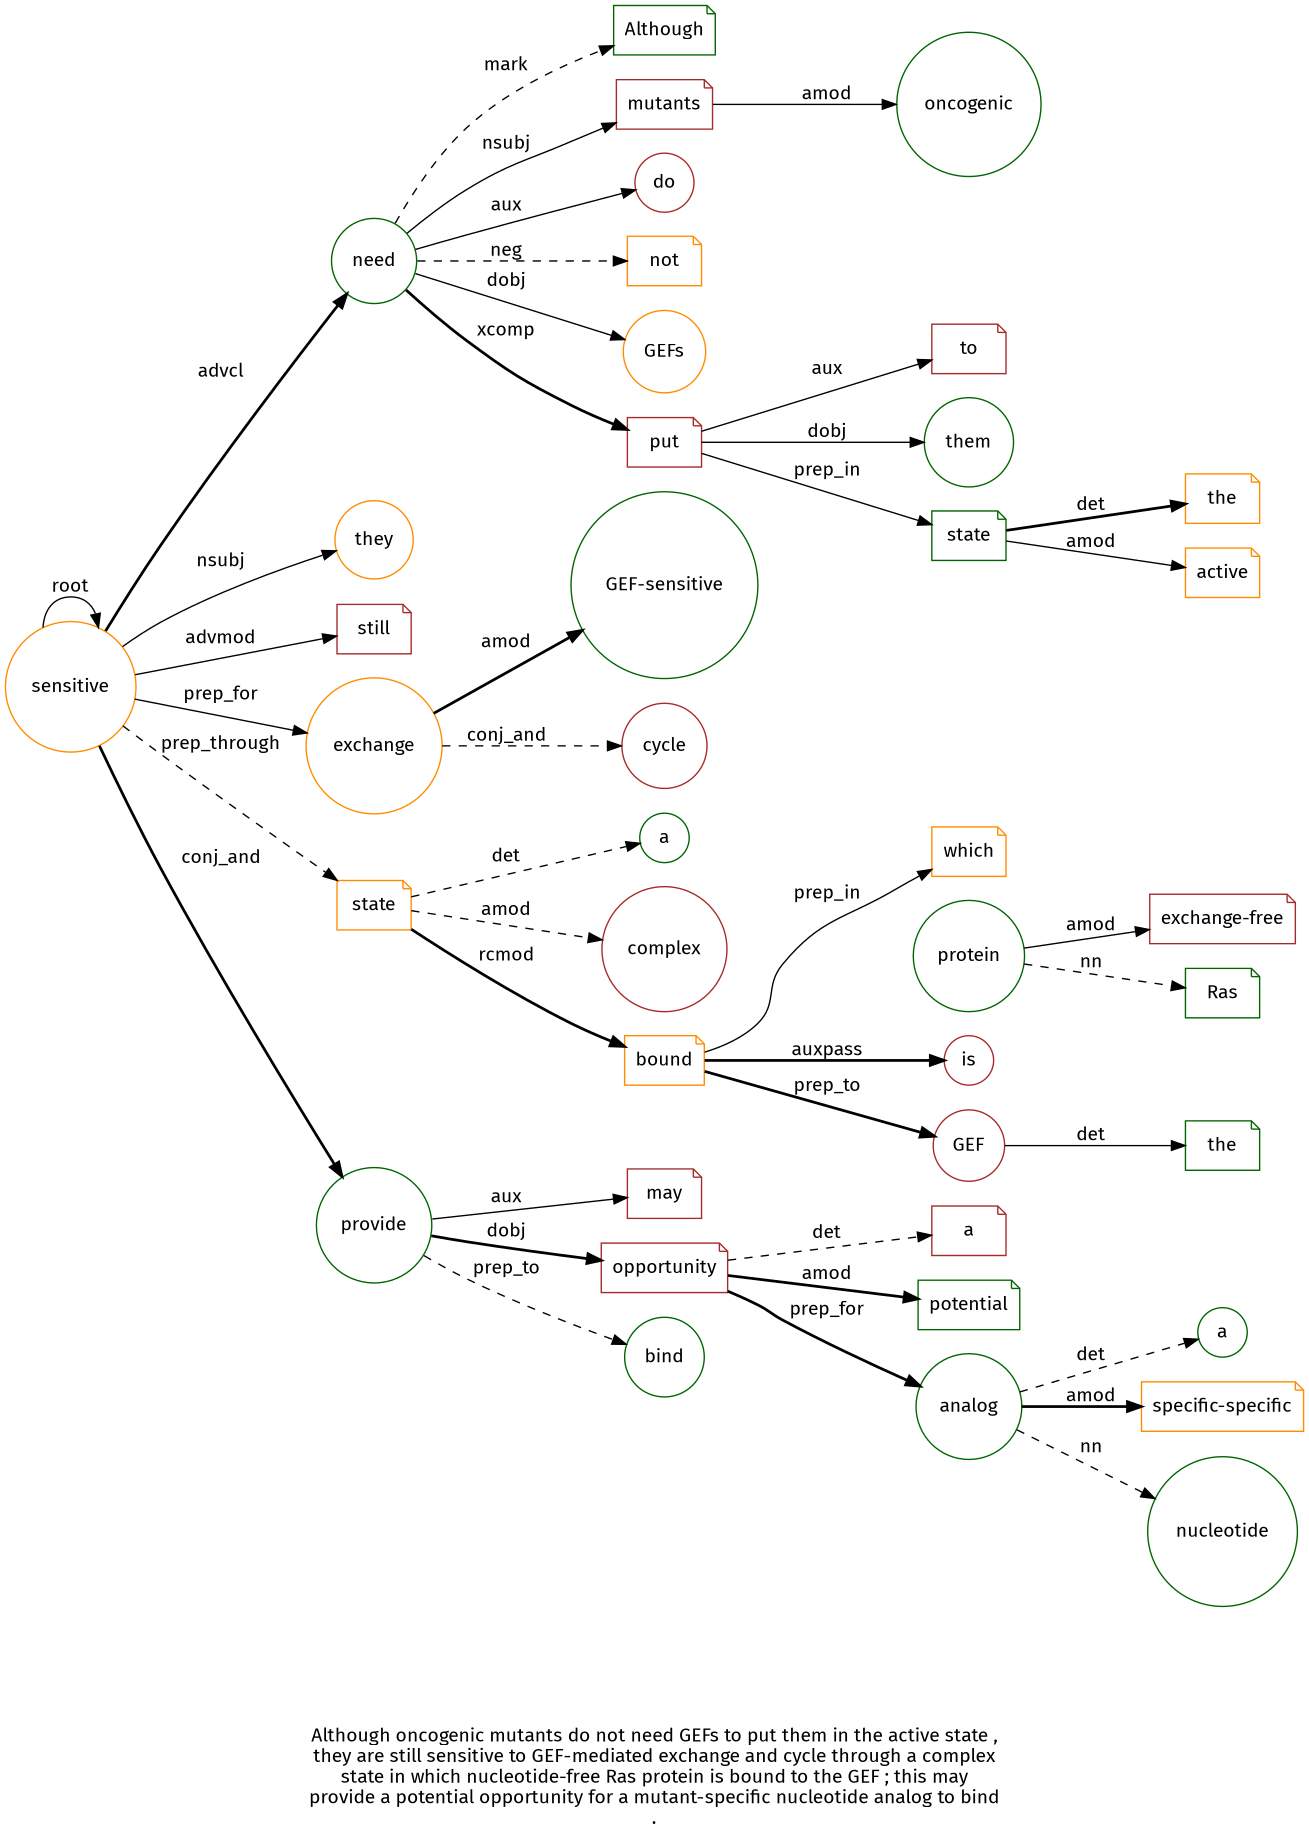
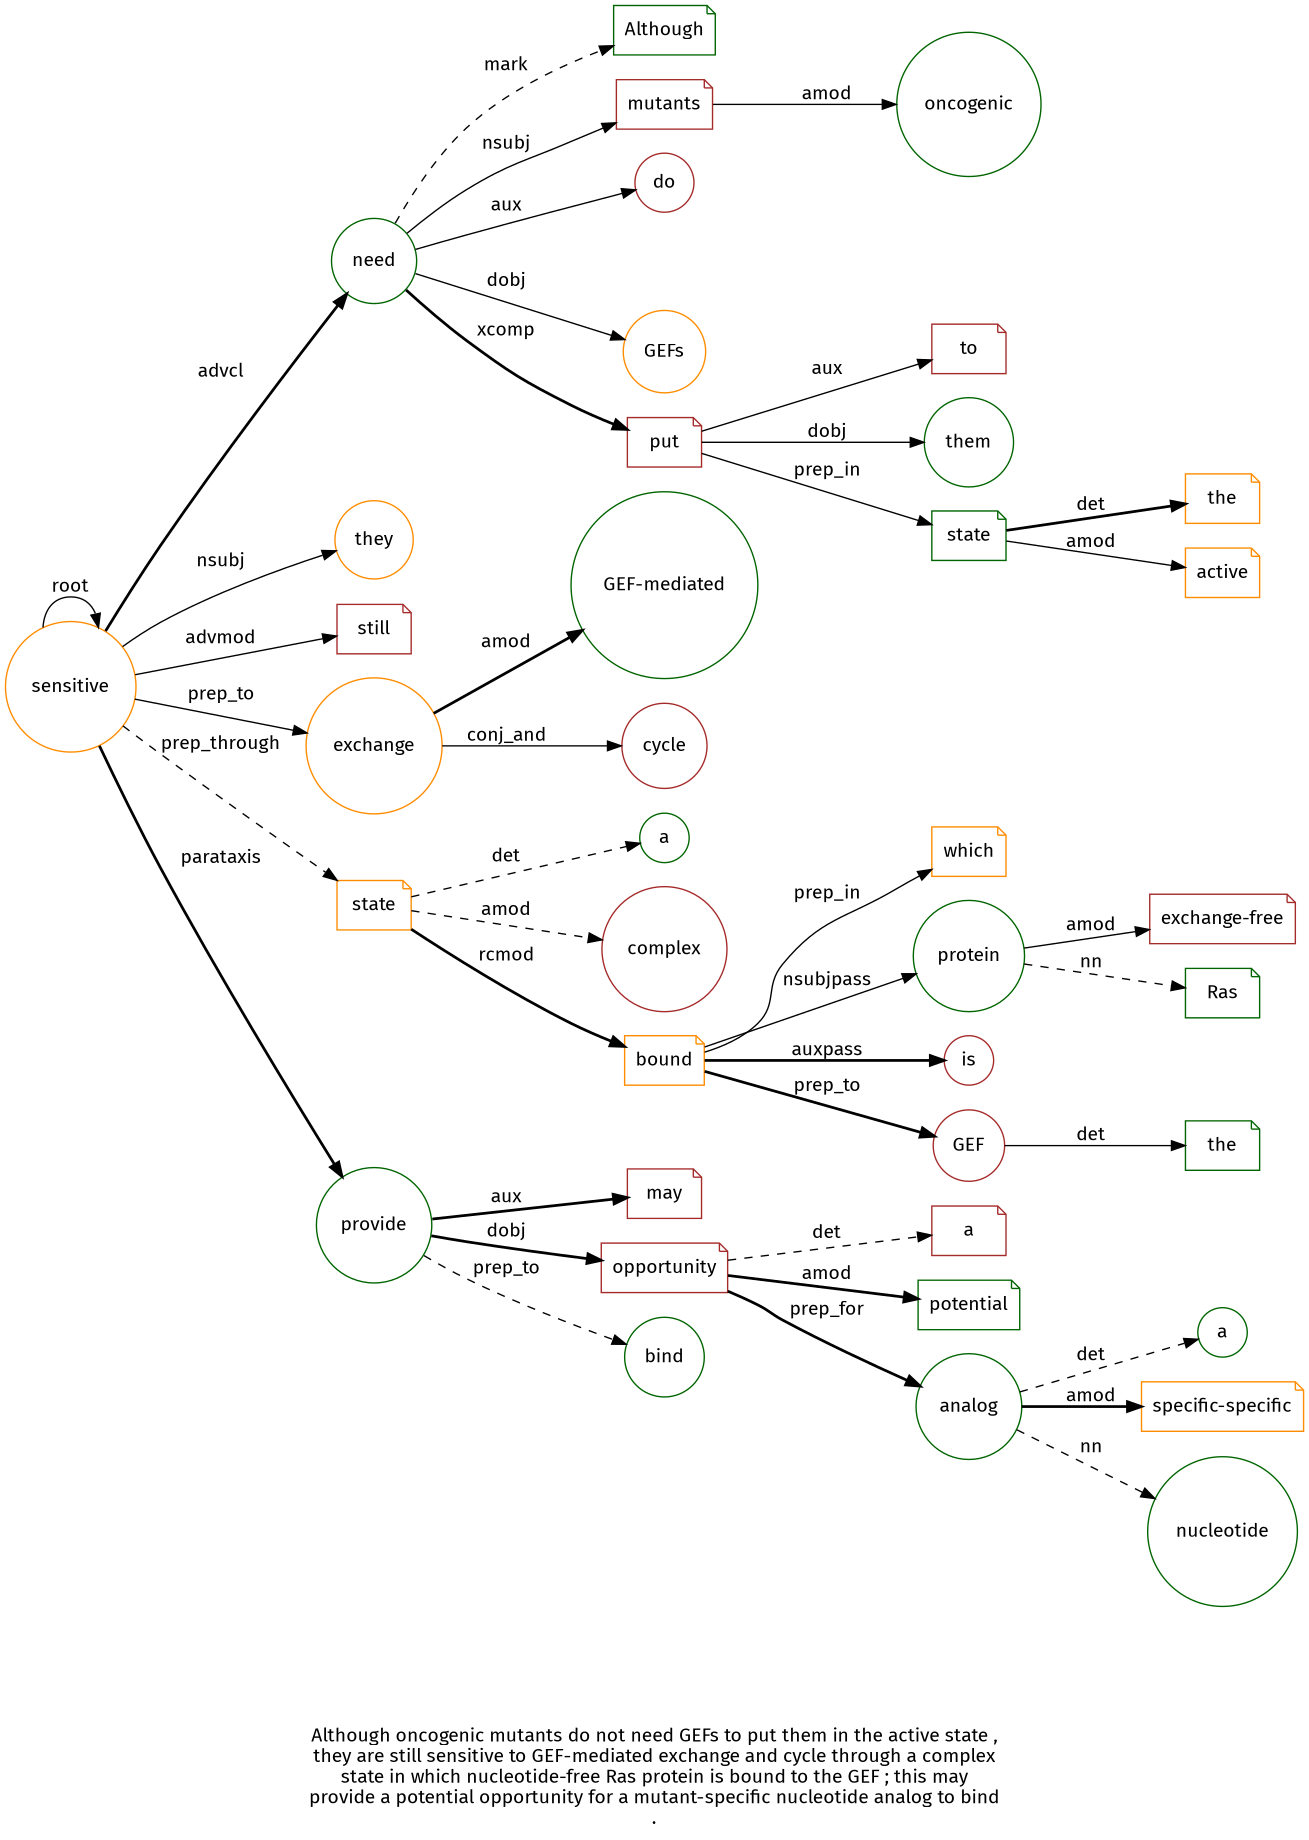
  digraph {
    fontname="Fira Sans"
    label="Although oncogenic mutants do not need GEFs to put them in the active state ,\nthey are still sensitive to GEF-mediated exchange and cycle through a complex\nstate in which nucleotide-free Ras protein is bound to the GEF ; this may\nprovide a potential opportunity for a mutant-specific nucleotide analog to bind\n."
    rankdir=LR
    node [color=darkgreen fillcolor=white fontname="Fira Sans" shape=circle style=filled]
    edge [fontname="Fira Sans" style=solid]
    n1 [label=need]
    n2 [label=Although shape=note]
    n3 [color=brown label=mutants shape=note]
    n4 [color=brown label=do]
-   n5 [color=darkorange label=not shape=note]
    n6 [color=darkorange label=GEFs]
    n7 [color=brown label=put shape=note]
    n8 [label=oncogenic]
    n9 [color=brown label=to shape=note]
    n10 [label=them]
    n11 [label=state shape=note]
    n12 [color=darkorange label=sensitive]
    n13 [color=darkorange label=they]
    n14 [color=brown label=still shape=note]
    n15 [color=darkorange label=exchange]
    n16 [color=darkorange label=state shape=note]
    n17 [label=provide]
-   n18 [label="GEF-sensitive"]
+   n18 [label="GEF-mediated"]
    n19 [color=brown label=cycle]
    n20 [label=a]
    n21 [color=brown label=complex]
    n22 [color=darkorange label=bound shape=note]
    n23 [color=brown label=may shape=note]
    n24 [color=brown label=opportunity shape=note]
    n25 [label=bind]
    n26 [color=darkorange label=the shape=note]
    n27 [color=darkorange label=active shape=note]
    n28 [color=darkorange label=which shape=note]
    n29 [label=protein]
    n30 [color=brown label=is]
    n31 [color=brown label=GEF]
    n32 [color=brown label="exchange-free" shape=note]
    n33 [label=Ras shape=note]
    n34 [label=the shape=note]
    n35 [color=brown label=a shape=note]
    n36 [label=potential shape=note]
    n37 [label=analog]
    n38 [label=a]
    n39 [color=darkorange label="specific-specific" shape=note]
    n40 [label=nucleotide]
    n1 -> n2 [label=mark style=dashed]
    n1 -> n3 [label=nsubj]
    n1 -> n4 [label=aux]
-   n1 -> n5 [label=neg style=dashed]
    n1 -> n6 [label=dobj]
    n1 -> n7 [label=xcomp style=bold]
    n3 -> n8 [label=amod]
    n7 -> n9 [label=aux]
    n7 -> n10 [label=dobj]
    n7 -> n11 [label=prep_in]
    n11 -> n26 [label=det style=bold]
    n11 -> n27 [label=amod]
    n12 -> n1 [label=advcl style=bold]
    n12 -> n12 [label=root]
    n12 -> n13 [label=nsubj]
    n12 -> n14 [label=advmod]
-   n12 -> n15 [label=prep_for]
+   n12 -> n15 [label=prep_to]
    n12 -> n16 [label=prep_through style=dashed]
-   n12 -> n17 [label=conj_and style=bold]
+   n12 -> n17 [label=parataxis style=bold]
    n15 -> n18 [label=amod style=bold]
-   n15 -> n19 [label=conj_and style=dashed]
+   n15 -> n19 [label=conj_and]
    n16 -> n20 [label=det style=dashed]
    n16 -> n21 [label=amod style=dashed]
    n16 -> n22 [label=rcmod style=bold]
-   n17 -> n23 [label=aux]
+   n17 -> n23 [label=aux style=bold]
    n17 -> n24 [label=dobj style=bold]
    n17 -> n25 [label=prep_to style=dashed]
    n22 -> n28 [label=prep_in]
+   n22 -> n29 [label=nsubjpass]
    n22 -> n30 [label=auxpass style=bold]
    n22 -> n31 [label=prep_to style=bold]
    n24 -> n35 [label=det style=dashed]
    n24 -> n36 [label=amod style=bold]
    n24 -> n37 [label=prep_for style=bold]
    n29 -> n32 [label=amod]
    n29 -> n33 [label=nn style=dashed]
    n31 -> n34 [label=det]
    n37 -> n38 [label=det style=dashed]
    n37 -> n39 [label=amod style=bold]
    n37 -> n40 [label=nn style=dashed]
  }
